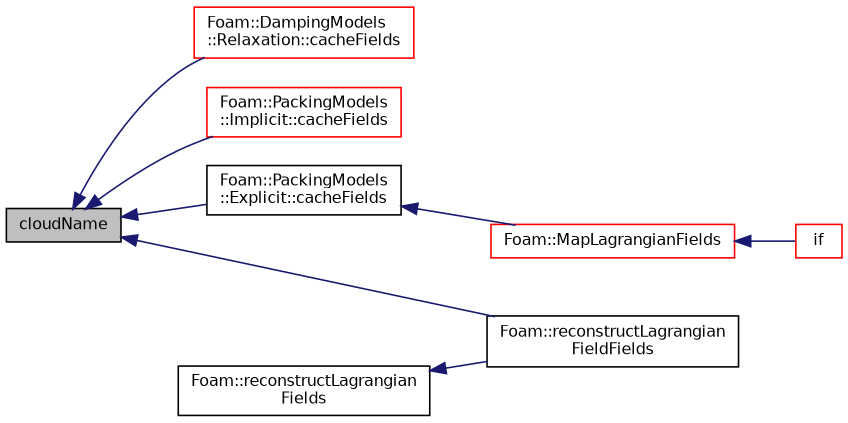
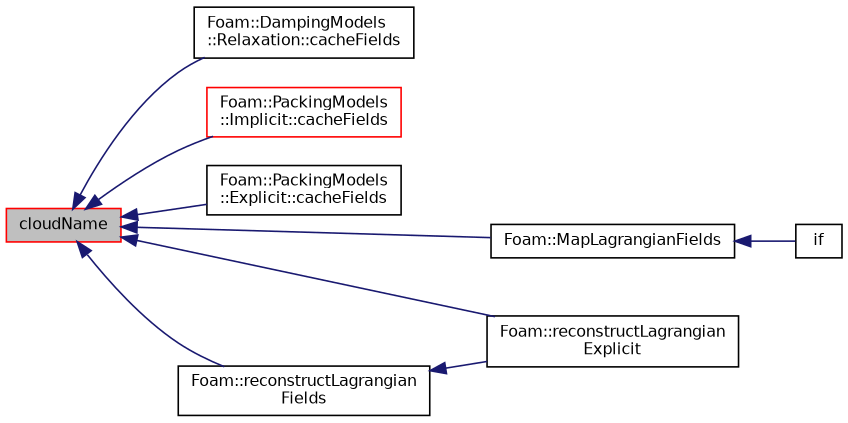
  digraph {
    rankdir=LR
    node [color=black fontname=Helvetica fontsize=10 shape=record]
    edge [color=midnightblue dir=back fontname=Helvetica fontsize=10 labelfontname=Helvetica labelfontsize=10 style=solid]
-   n1 [fillcolor=grey75 fontcolor=black height=0.2 label=cloudName style=filled width=0.4]
-   n2 [color=red height=0.2 label="Foam::DampingModels\l::Relaxation::cacheFields" width=0.4]
+   n1 [color=red fillcolor=grey75 fontcolor=black height=0.2 label=cloudName style=filled width=0.4]
+   n2 [height=0.2 label="Foam::DampingModels\l::Relaxation::cacheFields" width=0.4]
    n3 [color=red height=0.2 label="Foam::PackingModels\l::Implicit::cacheFields" width=0.4]
    n4 [height=0.2 label="Foam::PackingModels\l::Explicit::cacheFields" width=0.4]
-   n5 [color=red height=0.2 label="Foam::MapLagrangianFields" width=0.4]
-   n6 [height=0.2 label="Foam::reconstructLagrangian\lFieldFields" width=0.4]
+   n5 [height=0.2 label="Foam::MapLagrangianFields" width=0.4]
+   n6 [height=0.2 label="Foam::reconstructLagrangian\lExplicit" width=0.4]
    n7 [height=0.2 label="Foam::reconstructLagrangian\lFields" width=0.4]
-   n8 [color=red height=0.2 label=if width=0.4]
+   n8 [height=0.2 label=if width=0.4]
    n1 -> n2
    n1 -> n3
    n1 -> n4
-   n4 -> n5
+   n1 -> n5
    n1 -> n6
+   n1 -> n7
    n5 -> n8
    n7 -> n6
  }
